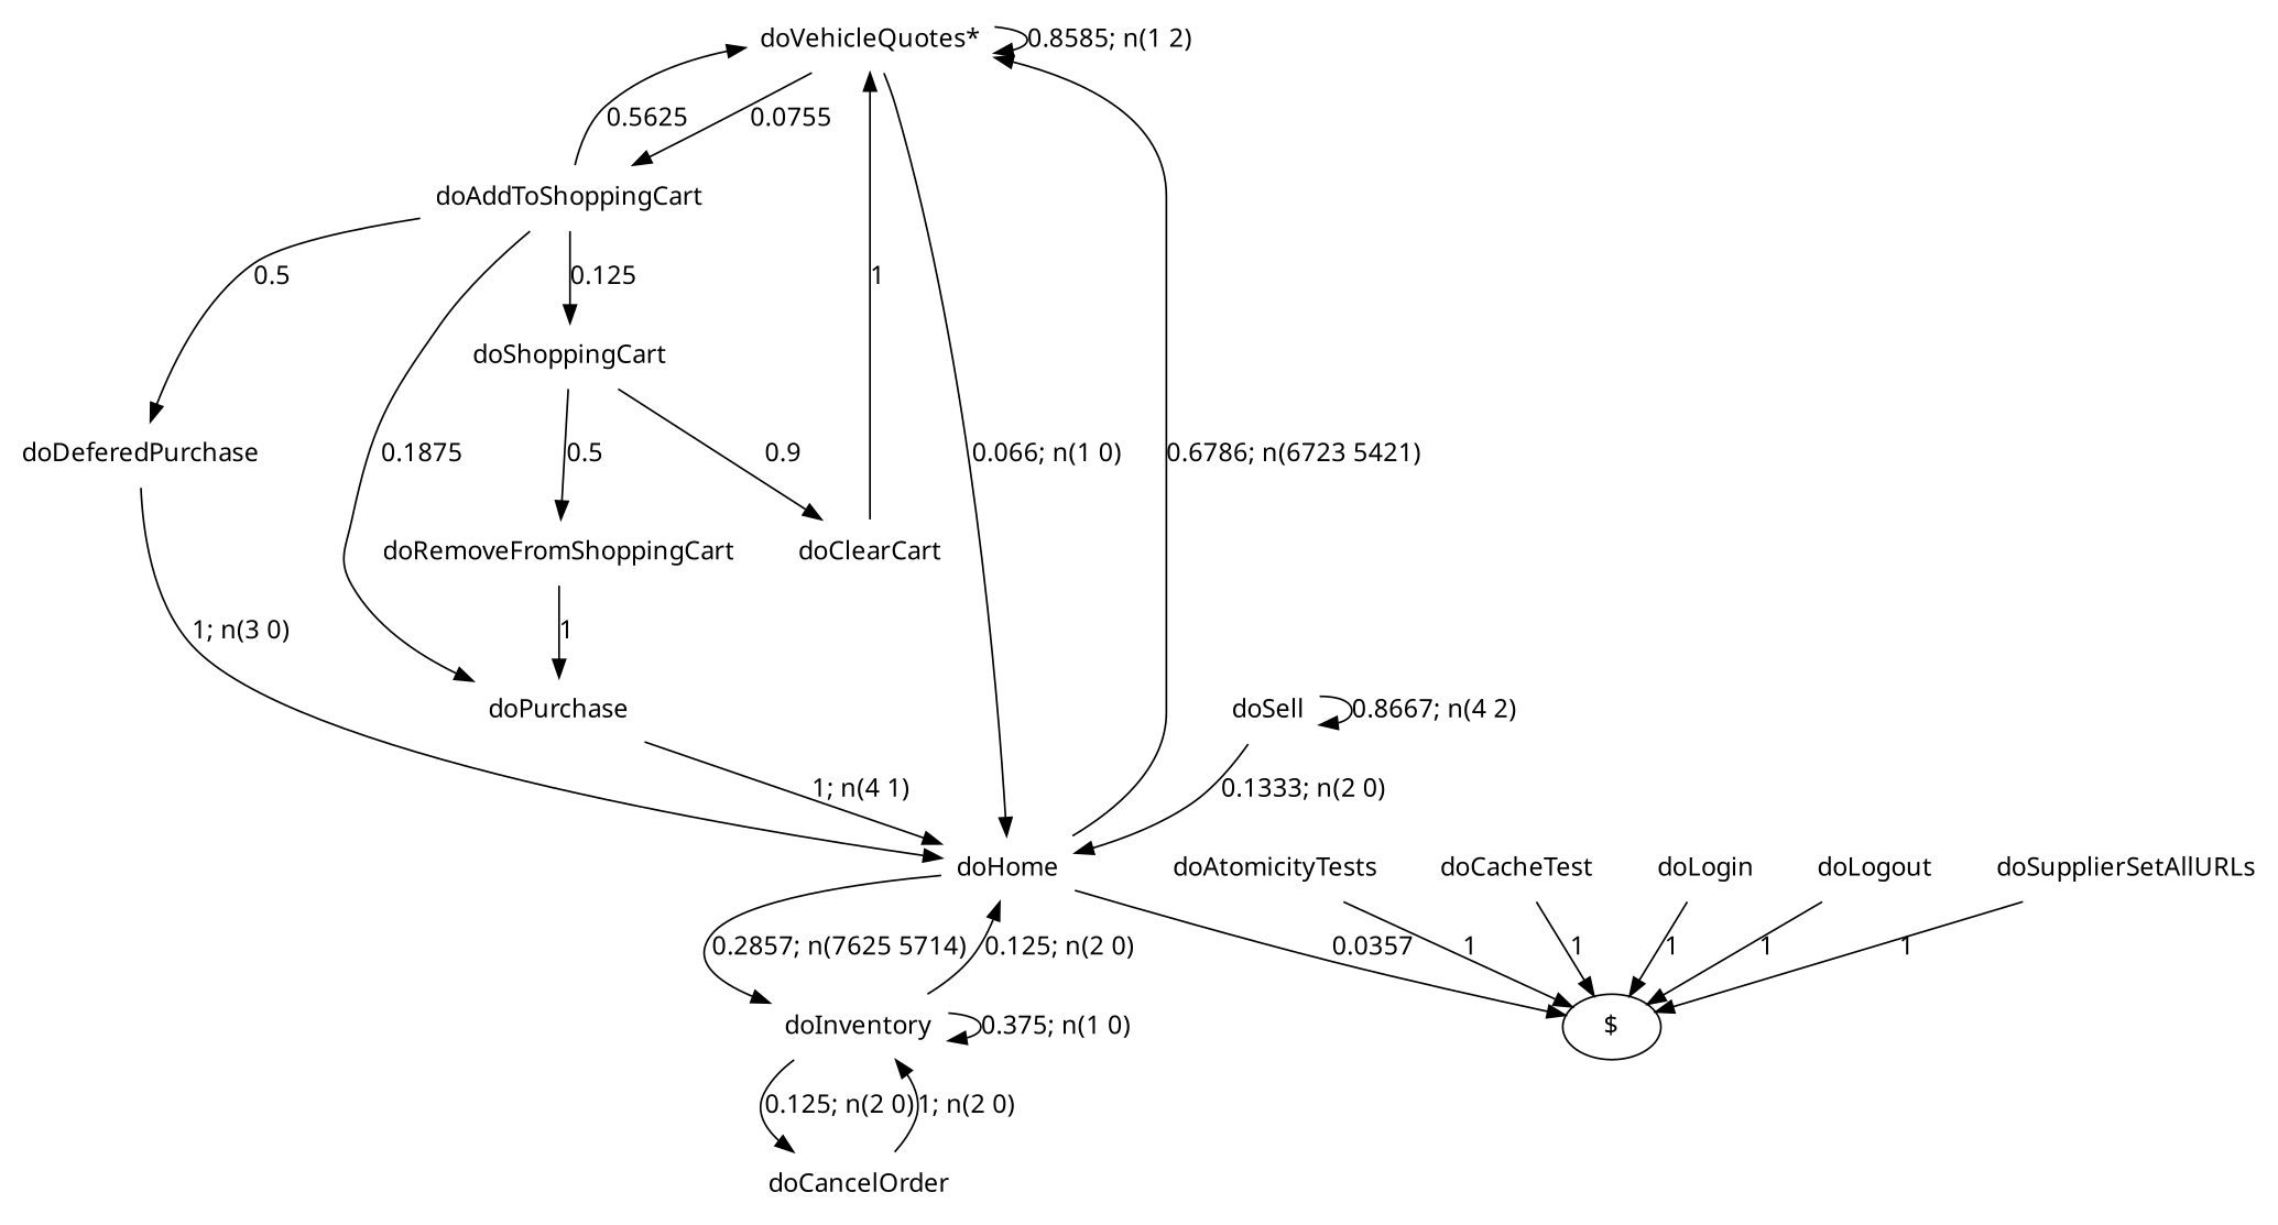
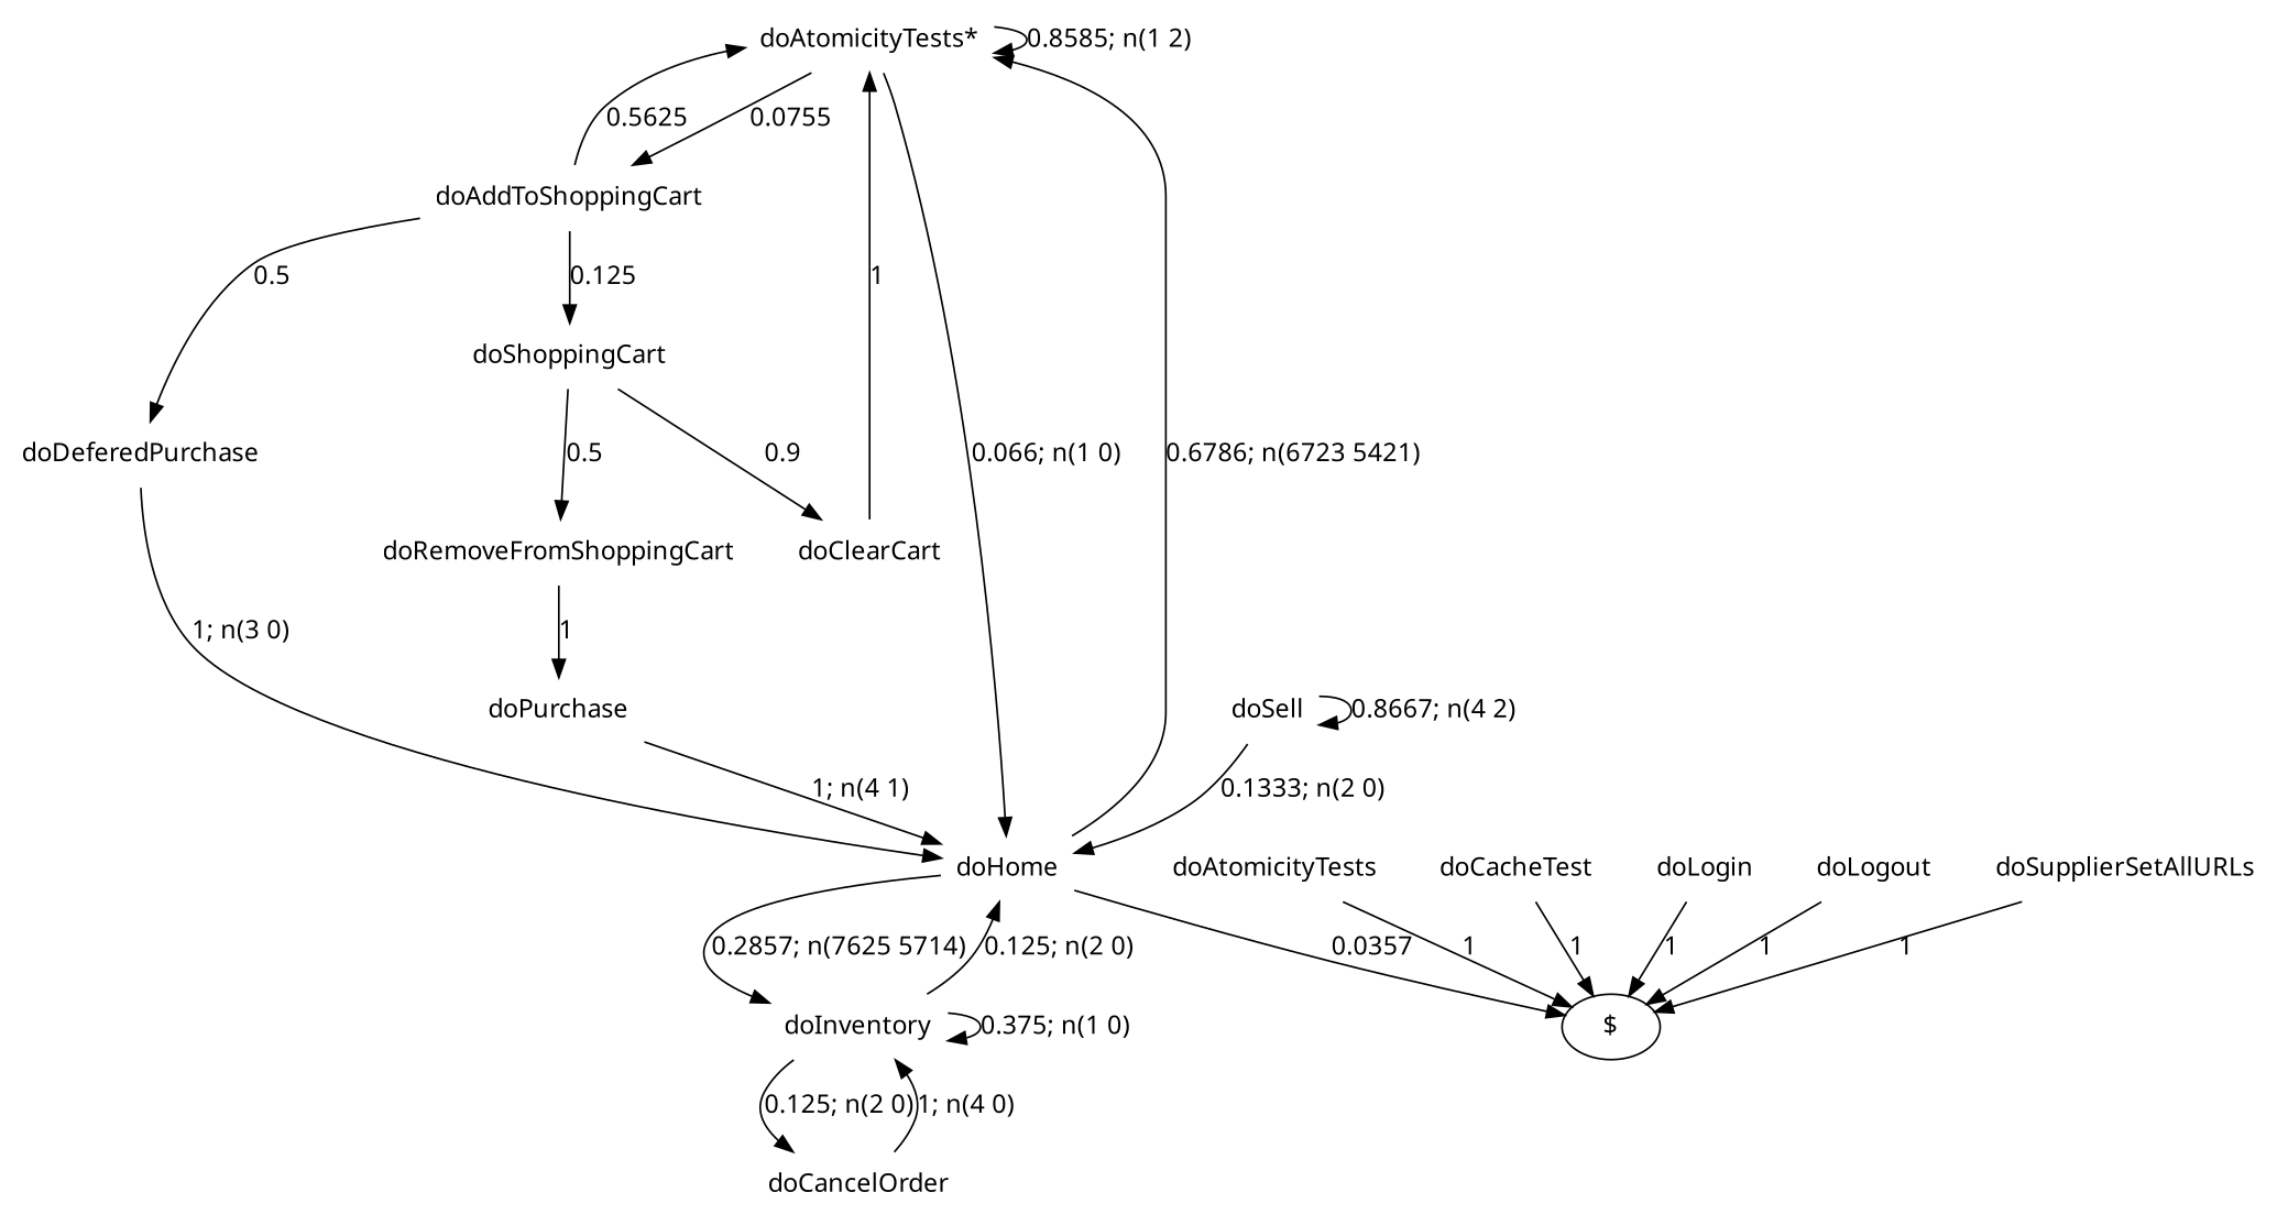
  digraph {
    fontname="Noto Sans"
    node [fontname="Noto Sans" shape=none]
    edge [fontname="Noto Sans" style=solid]
-   n1 [label="doVehicleQuotes*"]
+   n1 [label="doAtomicityTests*"]
    n2 [label=doAddToShoppingCart]
    n3 [label=doHome]
    n4 [label=doDeferedPurchase]
    n5 [label=doShoppingCart]
    n6 [label=doPurchase]
    "$" [shape=""]
    n8 [label=doInventory]
    n9 [label=doSupplierSetAllURLs]
    n10 [label=doAtomicityTests]
    n11 [label=doCacheTest]
    n12 [label=doLogin]
    n13 [label=doClearCart]
    n14 [label=doRemoveFromShoppingCart]
    n15 [label=doCancelOrder]
    n16 [label=doSell]
    n17 [label=doLogout]
    n1 -> n1 [label="0.8585; n(1 2)"]
    n1 -> n2 [label=0.0755]
    n1 -> n3 [label="0.066; n(1 0)"]
    n2 -> n1 [label=0.5625]
    n2 -> n4 [label=0.5]
    n2 -> n5 [label=0.125]
-   n2 -> n6 [label=0.1875]
    n3 -> n1 [label="0.6786; n(6723 5421)"]
    n3 -> "$" [label=0.0357]
    n3 -> n8 [label="0.2857; n(7625 5714)"]
    n4 -> n3 [label="1; n(3 0)"]
    n5 -> n13 [label=0.9]
    n5 -> n14 [label=0.5]
    n6 -> n3 [label="1; n(4 1)"]
    n8 -> n3 [label="0.125; n(2 0)"]
    n8 -> n8 [label="0.375; n(1 0)"]
    n8 -> n15 [label="0.125; n(2 0)"]
    n9 -> "$" [label=1]
    n10 -> "$" [label=1]
    n11 -> "$" [label=1]
    n12 -> "$" [label=1]
    n13 -> n1 [label=1]
    n14 -> n6 [label=1]
-   n15 -> n8 [label="1; n(2 0)"]
+   n15 -> n8 [label="1; n(4 0)"]
    n16 -> n3 [label="0.1333; n(2 0)"]
    n16 -> n16 [label="0.8667; n(4 2)"]
    n17 -> "$" [label=1]
  }
